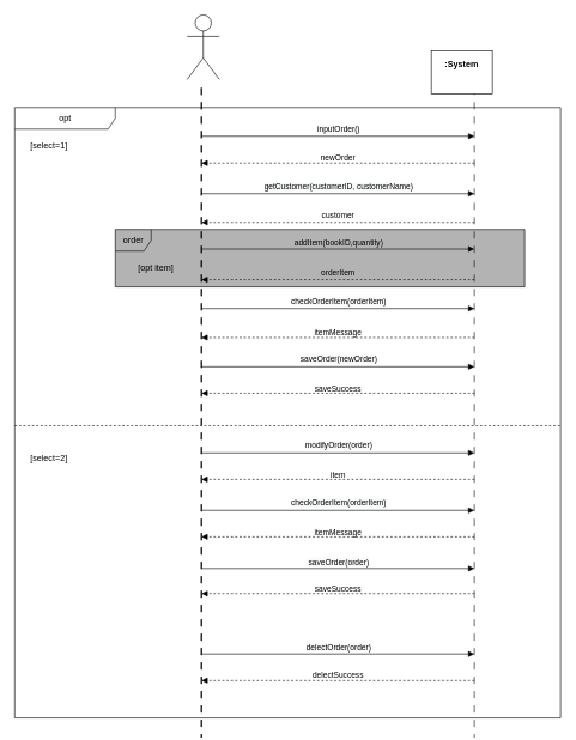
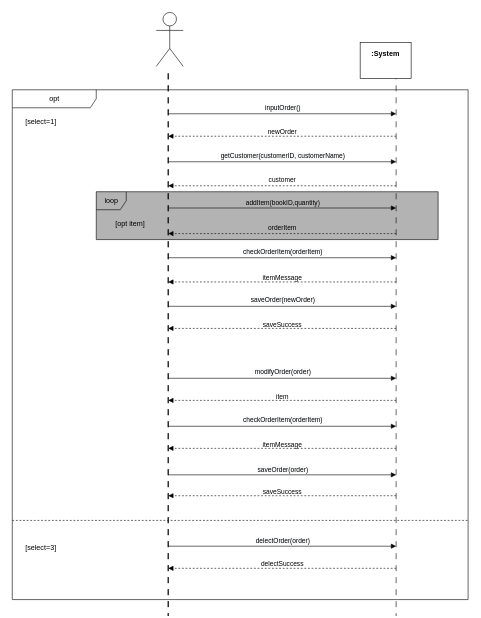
  <mxCell id="0" />
  <mxCell id="1" parent="0" />
  <mxCell id="2" value="opt" style="shape=umlFrame;tabWidth=110;tabHeight=30;tabPosition=left;html=1;boundedLbl=1;labelInHeader=1;width=140;height=30;fillColor=default;" vertex="1" parent="1"><mxGeometry x="20" y="149" width="760" height="850" as="geometry" /></mxCell>
- <mxCell id="3" value="order" style="shape=umlFrame;tabPosition=left;html=1;boundedLbl=1;labelInHeader=1;width=50;height=30;gradientColor=none;swimlaneFillColor=#B3B3B3;fillColor=#B3B3B3;" vertex="1" parent="2"><mxGeometry x="140" y="170" width="570" height="79.76" as="geometry" /></mxCell>
+ <mxCell id="3" value="loop" style="shape=umlFrame;tabPosition=left;html=1;boundedLbl=1;labelInHeader=1;width=50;height=30;gradientColor=none;swimlaneFillColor=#B3B3B3;fillColor=#B3B3B3;" vertex="1" parent="2"><mxGeometry x="140" y="170" width="570" height="79.76" as="geometry" /></mxCell>
  <mxCell id="4" value="[select=1]" style="text" vertex="1" parent="2"><mxGeometry width="100" height="20" relative="1" as="geometry"><mxPoint x="20" y="40" as="offset" /></mxGeometry></mxCell>
- <mxCell id="5" value="[select=2]" style="line;strokeWidth=1;dashed=1;labelPosition=center;verticalLabelPosition=bottom;align=left;verticalAlign=top;spacingLeft=20;spacingTop=15;" vertex="1" parent="2"><mxGeometry y="425.998" width="760" height="34.0" as="geometry" /></mxCell>
  <mxCell id="6" value="" style="endArrow=none;startArrow=none;endFill=0;startFill=0;endSize=8;html=1;verticalAlign=bottom;dashed=1;labelBackgroundColor=none;dashPattern=10 10;rounded=0;" edge="1" parent="2"><mxGeometry x="-0.252" y="30" width="160" relative="1" as="geometry"><mxPoint x="260" y="-27.419" as="sourcePoint" /><mxPoint x="260" y="877.419" as="targetPoint" /><mxPoint as="offset" /></mxGeometry></mxCell>
  <mxCell id="7" value="" style="endArrow=none;startArrow=none;endFill=0;startFill=0;endSize=8;html=1;verticalAlign=bottom;dashed=1;labelBackgroundColor=none;dashPattern=10 10;rounded=0;" edge="1" parent="2"><mxGeometry x="-0.252" y="30" width="160" relative="1" as="geometry"><mxPoint x="640" y="-27.419" as="sourcePoint" /><mxPoint x="640" y="877.419" as="targetPoint" /><mxPoint as="offset" /></mxGeometry></mxCell>
  <mxCell id="8" value="" style="html=1;verticalAlign=bottom;labelBackgroundColor=none;endArrow=block;endFill=1;dashed=1;rounded=0;" edge="1" parent="2"><mxGeometry width="160" relative="1" as="geometry"><mxPoint x="640" y="77.424" as="sourcePoint" /><mxPoint x="260" y="77.424" as="targetPoint" /></mxGeometry></mxCell>
+ <mxCell id="9" value="[select=3]" style="line;strokeWidth=1;dashed=1;labelPosition=center;verticalLabelPosition=bottom;align=left;verticalAlign=top;spacingLeft=20;spacingTop=15;" vertex="1" parent="2"><mxGeometry y="701.004" width="760" height="34.0" as="geometry" /></mxCell>
  <mxCell id="10" value="" style="html=1;verticalAlign=bottom;labelBackgroundColor=none;endArrow=block;endFill=1;dashed=1;rounded=0;" edge="1" parent="2"><mxGeometry width="160" relative="1" as="geometry"><mxPoint x="640" y="160.002" as="sourcePoint" /><mxPoint x="260" y="160.002" as="targetPoint" /></mxGeometry></mxCell>
  <mxCell id="11" value="" style="html=1;verticalAlign=bottom;labelBackgroundColor=none;endArrow=block;endFill=1;dashed=1;rounded=0;" edge="1" parent="2"><mxGeometry width="160" relative="1" as="geometry"><mxPoint x="640" y="239.761" as="sourcePoint" /><mxPoint x="260" y="239.761" as="targetPoint" /></mxGeometry></mxCell>
  <mxCell id="12" value="orderItem" style="edgeLabel;html=1;align=center;verticalAlign=middle;resizable=0;points=[];labelBackgroundColor=none;" vertex="1" connectable="0" parent="11"><mxGeometry x="-0.138" y="-4" relative="1" as="geometry"><mxPoint x="-27" y="-6" as="offset" /></mxGeometry></mxCell>
  <mxCell id="13" value="[opt item]" style="text" vertex="1" parent="2"><mxGeometry x="170" y="209.996" width="100" height="13.71" as="geometry" /></mxCell>
  <mxCell id="14" value="" style="html=1;verticalAlign=bottom;labelBackgroundColor=none;endArrow=block;endFill=1;dashed=1;rounded=0;" edge="1" parent="2"><mxGeometry width="160" relative="1" as="geometry"><mxPoint x="640" y="320.42" as="sourcePoint" /><mxPoint x="260" y="320.42" as="targetPoint" /></mxGeometry></mxCell>
  <mxCell id="15" value="itemMessage" style="edgeLabel;html=1;align=center;verticalAlign=middle;resizable=0;points=[];labelBackgroundColor=none;" vertex="1" connectable="0" parent="2"><mxGeometry x="449.997" y="313.565" as="geometry" /></mxCell>
  <mxCell id="16" value="customer" style="edgeLabel;html=1;align=center;verticalAlign=middle;resizable=0;points=[];labelBackgroundColor=none;" vertex="1" connectable="0" parent="2"><mxGeometry x="449.997" y="149.677" as="geometry" /></mxCell>
  <mxCell id="17" value="newOrder" style="edgeLabel;html=1;align=center;verticalAlign=middle;resizable=0;points=[];labelBackgroundColor=none;" vertex="1" connectable="0" parent="2"><mxGeometry x="449.997" y="70.569" as="geometry" /></mxCell>
  <mxCell id="18" value="" style="html=1;verticalAlign=bottom;labelBackgroundColor=none;endArrow=block;endFill=1;dashed=1;rounded=0;" edge="1" parent="2"><mxGeometry width="160" relative="1" as="geometry"><mxPoint x="640" y="397.858" as="sourcePoint" /><mxPoint x="260" y="397.858" as="targetPoint" /></mxGeometry></mxCell>
  <mxCell id="19" value="saveSuccess" style="edgeLabel;html=1;align=center;verticalAlign=middle;resizable=0;points=[];labelBackgroundColor=none;" vertex="1" connectable="0" parent="2"><mxGeometry x="449.997" y="391.003" as="geometry" /></mxCell>
  <mxCell id="20" value="" style="html=1;verticalAlign=bottom;labelBackgroundColor=none;endArrow=block;endFill=1;dashed=1;rounded=0;" edge="1" parent="2"><mxGeometry width="160" relative="1" as="geometry"><mxPoint x="640" y="517.856" as="sourcePoint" /><mxPoint x="260" y="517.856" as="targetPoint" /></mxGeometry></mxCell>
  <mxCell id="21" value="item" style="edgeLabel;html=1;align=center;verticalAlign=middle;resizable=0;points=[];labelBackgroundColor=none;" vertex="1" connectable="0" parent="2"><mxGeometry x="449.997" y="511.002" as="geometry" /></mxCell>
  <mxCell id="22" value="" style="html=1;verticalAlign=bottom;labelBackgroundColor=none;endArrow=block;endFill=1;dashed=1;rounded=0;" edge="1" parent="2"><mxGeometry width="160" relative="1" as="geometry"><mxPoint x="640" y="676.854" as="sourcePoint" /><mxPoint x="260" y="676.854" as="targetPoint" /></mxGeometry></mxCell>
  <mxCell id="23" value="saveSuccess" style="edgeLabel;html=1;align=center;verticalAlign=middle;resizable=0;points=[];labelBackgroundColor=none;" vertex="1" connectable="0" parent="2"><mxGeometry x="449.997" y="669.999" as="geometry" /></mxCell>
  <mxCell id="24" value="" style="html=1;verticalAlign=bottom;labelBackgroundColor=none;endArrow=block;endFill=1;dashed=1;rounded=0;" edge="1" parent="2"><mxGeometry width="160" relative="1" as="geometry"><mxPoint x="640" y="597.855" as="sourcePoint" /><mxPoint x="260" y="597.855" as="targetPoint" /></mxGeometry></mxCell>
  <mxCell id="25" value="itemMessage" style="edgeLabel;html=1;align=center;verticalAlign=middle;resizable=0;points=[];labelBackgroundColor=none;" vertex="1" connectable="0" parent="2"><mxGeometry x="449.997" y="591.0" as="geometry" /></mxCell>
  <mxCell id="26" value="" style="html=1;verticalAlign=bottom;labelBackgroundColor=none;endArrow=block;endFill=1;dashed=1;rounded=0;" edge="1" parent="2"><mxGeometry width="160" relative="1" as="geometry"><mxPoint x="640" y="797.852" as="sourcePoint" /><mxPoint x="260" y="797.852" as="targetPoint" /></mxGeometry></mxCell>
  <mxCell id="27" value="delectSuccess" style="edgeLabel;html=1;align=center;verticalAlign=middle;resizable=0;points=[];labelBackgroundColor=none;" vertex="1" connectable="0" parent="2"><mxGeometry x="449.997" y="790.997" as="geometry" /></mxCell>
  <mxCell id="28" value="" style="html=1;verticalAlign=bottom;labelBackgroundColor=none;endArrow=block;endFill=1;rounded=0;fontColor=none;" edge="1" parent="2"><mxGeometry width="160" relative="1" as="geometry"><mxPoint x="260" y="40.004" as="sourcePoint" /><mxPoint x="640" y="40.004" as="targetPoint" /><Array as="points" /></mxGeometry></mxCell>
  <mxCell id="29" value="&lt;span style=&quot;background-color: rgb(248, 249, 250);&quot;&gt;inputOrder()&lt;/span&gt;" style="edgeLabel;html=1;align=center;verticalAlign=middle;resizable=0;points=[];fontColor=none;" vertex="1" connectable="0" parent="28"><mxGeometry x="0.004" relative="1" as="geometry"><mxPoint x="-1" y="-10" as="offset" /></mxGeometry></mxCell>
  <mxCell id="30" value="" style="html=1;verticalAlign=bottom;labelBackgroundColor=none;endArrow=block;endFill=1;rounded=0;fontColor=none;" edge="1" parent="2"><mxGeometry width="160" relative="1" as="geometry"><mxPoint x="260" y="120.003" as="sourcePoint" /><mxPoint x="640" y="120.003" as="targetPoint" /><Array as="points" /></mxGeometry></mxCell>
  <mxCell id="31" value="&lt;span style=&quot;background-color: rgb(248, 249, 250);&quot;&gt;getCustomer(customerID, customerName)&lt;/span&gt;" style="edgeLabel;html=1;align=center;verticalAlign=middle;resizable=0;points=[];fontColor=none;" vertex="1" connectable="0" parent="30"><mxGeometry x="0.004" relative="1" as="geometry"><mxPoint x="-1" y="-10" as="offset" /></mxGeometry></mxCell>
  <mxCell id="32" value="" style="html=1;verticalAlign=bottom;labelBackgroundColor=none;endArrow=block;endFill=1;rounded=0;fontColor=none;" edge="1" parent="2"><mxGeometry width="160" relative="1" as="geometry"><mxPoint x="260" y="197.112" as="sourcePoint" /><mxPoint x="640" y="197.112" as="targetPoint" /><Array as="points" /></mxGeometry></mxCell>
  <mxCell id="33" value="&lt;span style=&quot;&quot;&gt;addItem(bookID,quantity)&lt;/span&gt;" style="edgeLabel;html=1;align=center;verticalAlign=middle;resizable=0;points=[];fontColor=none;labelBackgroundColor=none;" vertex="1" connectable="0" parent="32"><mxGeometry x="0.004" relative="1" as="geometry"><mxPoint x="-1" y="-10" as="offset" /></mxGeometry></mxCell>
  <mxCell id="34" value="" style="html=1;verticalAlign=bottom;labelBackgroundColor=none;endArrow=block;endFill=1;rounded=0;fontColor=none;" edge="1" parent="2"><mxGeometry width="160" relative="1" as="geometry"><mxPoint x="260" y="280.0" as="sourcePoint" /><mxPoint x="640" y="280.0" as="targetPoint" /><Array as="points" /></mxGeometry></mxCell>
  <mxCell id="35" value="&lt;span style=&quot;background-color: rgb(248, 249, 250);&quot;&gt;checkOrderItem(orderItem)&lt;/span&gt;" style="edgeLabel;html=1;align=center;verticalAlign=middle;resizable=0;points=[];fontColor=none;" vertex="1" connectable="0" parent="34"><mxGeometry x="0.004" relative="1" as="geometry"><mxPoint x="-1" y="-10" as="offset" /></mxGeometry></mxCell>
  <mxCell id="36" value="" style="html=1;verticalAlign=bottom;labelBackgroundColor=none;endArrow=block;endFill=1;rounded=0;fontColor=none;" edge="1" parent="2"><mxGeometry width="160" relative="1" as="geometry"><mxPoint x="260" y="360.999" as="sourcePoint" /><mxPoint x="640" y="360.999" as="targetPoint" /><Array as="points" /></mxGeometry></mxCell>
  <mxCell id="37" value="&lt;span style=&quot;background-color: rgb(248, 249, 250);&quot;&gt;saveOrder(newOrder)&lt;/span&gt;" style="edgeLabel;html=1;align=center;verticalAlign=middle;resizable=0;points=[];fontColor=none;" vertex="1" connectable="0" parent="36"><mxGeometry x="0.004" relative="1" as="geometry"><mxPoint x="-1" y="-10" as="offset" /></mxGeometry></mxCell>
  <mxCell id="38" value="" style="html=1;verticalAlign=bottom;labelBackgroundColor=none;endArrow=block;endFill=1;rounded=0;fontColor=none;" edge="1" parent="2"><mxGeometry width="160" relative="1" as="geometry"><mxPoint x="260" y="480.997" as="sourcePoint" /><mxPoint x="640" y="480.997" as="targetPoint" /><Array as="points" /></mxGeometry></mxCell>
  <mxCell id="39" value="&lt;span style=&quot;background-color: rgb(248, 249, 250);&quot;&gt;modifyOrder(order)&lt;/span&gt;" style="edgeLabel;html=1;align=center;verticalAlign=middle;resizable=0;points=[];fontColor=none;" vertex="1" connectable="0" parent="38"><mxGeometry x="0.004" relative="1" as="geometry"><mxPoint x="-1" y="-10" as="offset" /></mxGeometry></mxCell>
  <mxCell id="40" value="" style="html=1;verticalAlign=bottom;labelBackgroundColor=none;endArrow=block;endFill=1;rounded=0;fontColor=none;" edge="1" parent="2"><mxGeometry width="160" relative="1" as="geometry"><mxPoint x="260" y="560.996" as="sourcePoint" /><mxPoint x="640" y="560.996" as="targetPoint" /><Array as="points" /></mxGeometry></mxCell>
  <mxCell id="41" value="&lt;span style=&quot;background-color: rgb(248, 249, 250);&quot;&gt;checkOrderItem(orderItem)&lt;/span&gt;" style="edgeLabel;html=1;align=center;verticalAlign=middle;resizable=0;points=[];fontColor=none;" vertex="1" connectable="0" parent="40"><mxGeometry x="0.004" relative="1" as="geometry"><mxPoint x="-1" y="-10" as="offset" /></mxGeometry></mxCell>
  <mxCell id="42" value="" style="html=1;verticalAlign=bottom;labelBackgroundColor=none;endArrow=block;endFill=1;rounded=0;fontColor=none;" edge="1" parent="2"><mxGeometry width="160" relative="1" as="geometry"><mxPoint x="260" y="642.005" as="sourcePoint" /><mxPoint x="640" y="642.005" as="targetPoint" /><Array as="points" /></mxGeometry></mxCell>
  <mxCell id="43" value="&lt;span style=&quot;background-color: rgb(248, 249, 250);&quot;&gt;saveOrder(order)&lt;/span&gt;" style="edgeLabel;html=1;align=center;verticalAlign=middle;resizable=0;points=[];fontColor=none;" vertex="1" connectable="0" parent="42"><mxGeometry x="0.004" relative="1" as="geometry"><mxPoint x="-1" y="-10" as="offset" /></mxGeometry></mxCell>
  <mxCell id="44" value="" style="html=1;verticalAlign=bottom;labelBackgroundColor=none;endArrow=block;endFill=1;rounded=0;fontColor=none;" edge="1" parent="2"><mxGeometry width="160" relative="1" as="geometry"><mxPoint x="260" y="761.003" as="sourcePoint" /><mxPoint x="640" y="761.003" as="targetPoint" /><Array as="points" /></mxGeometry></mxCell>
  <mxCell id="45" value="&lt;span style=&quot;background-color: rgb(248, 249, 250);&quot;&gt;delectOrder(order)&lt;/span&gt;" style="edgeLabel;html=1;align=center;verticalAlign=middle;resizable=0;points=[];fontColor=none;" vertex="1" connectable="0" parent="44"><mxGeometry x="0.004" relative="1" as="geometry"><mxPoint x="-1" y="-10" as="offset" /></mxGeometry></mxCell>
  <mxCell id="46" value="" style="endArrow=none;startArrow=none;endFill=0;startFill=0;endSize=8;html=1;verticalAlign=bottom;dashed=1;labelBackgroundColor=none;dashPattern=10 10;rounded=0;" edge="1" parent="2"><mxGeometry x="-0.252" y="30" width="160" relative="1" as="geometry"><mxPoint x="260" y="-27.419" as="sourcePoint" /><mxPoint x="260" y="877.419" as="targetPoint" /><mxPoint as="offset" /></mxGeometry></mxCell>
  <mxCell id="47" value="" style="endArrow=none;startArrow=none;endFill=0;startFill=0;endSize=8;html=1;verticalAlign=bottom;dashed=1;labelBackgroundColor=none;dashPattern=10 10;rounded=0;" edge="1" parent="2"><mxGeometry x="-0.252" y="30" width="160" relative="1" as="geometry"><mxPoint x="260" y="-27.419" as="sourcePoint" /><mxPoint x="260" y="877.419" as="targetPoint" /><mxPoint as="offset" /></mxGeometry></mxCell>
  <mxCell id="48" value="" style="shape=umlActor;verticalLabelPosition=bottom;verticalAlign=top;html=1;" vertex="1" parent="1"><mxGeometry x="260" y="20" width="45" height="90" as="geometry" /></mxCell>
  <mxCell id="49" value="&lt;div style=&quot;&quot;&gt;&lt;span style=&quot;background-color: initial; line-height: 2.1;&quot;&gt;:System&lt;/span&gt;&lt;/div&gt;" style="shape=rect;html=1;verticalAlign=top;fontStyle=1;whiteSpace=wrap;align=center;labelBackgroundColor=none;fontColor=none;fillColor=default;gradientColor=none;" vertex="1" parent="1"><mxGeometry x="600" y="70" width="85" height="60" as="geometry" /></mxCell>
